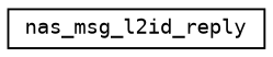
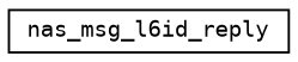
  digraph {
    rankdir=TB
    fontname="DejaVu Sans Mono"
-   n1 [color=black fillcolor=white fontname="DejaVu Sans Mono" fontsize=10 height=0.2 label=nas_msg_l2id_reply shape=record style=filled width=0.4]
+   n1 [color=black fillcolor=white fontname="DejaVu Sans Mono" fontsize=10 height=0.2 label=nas_msg_l6id_reply shape=record style=filled width=0.4]
  }
